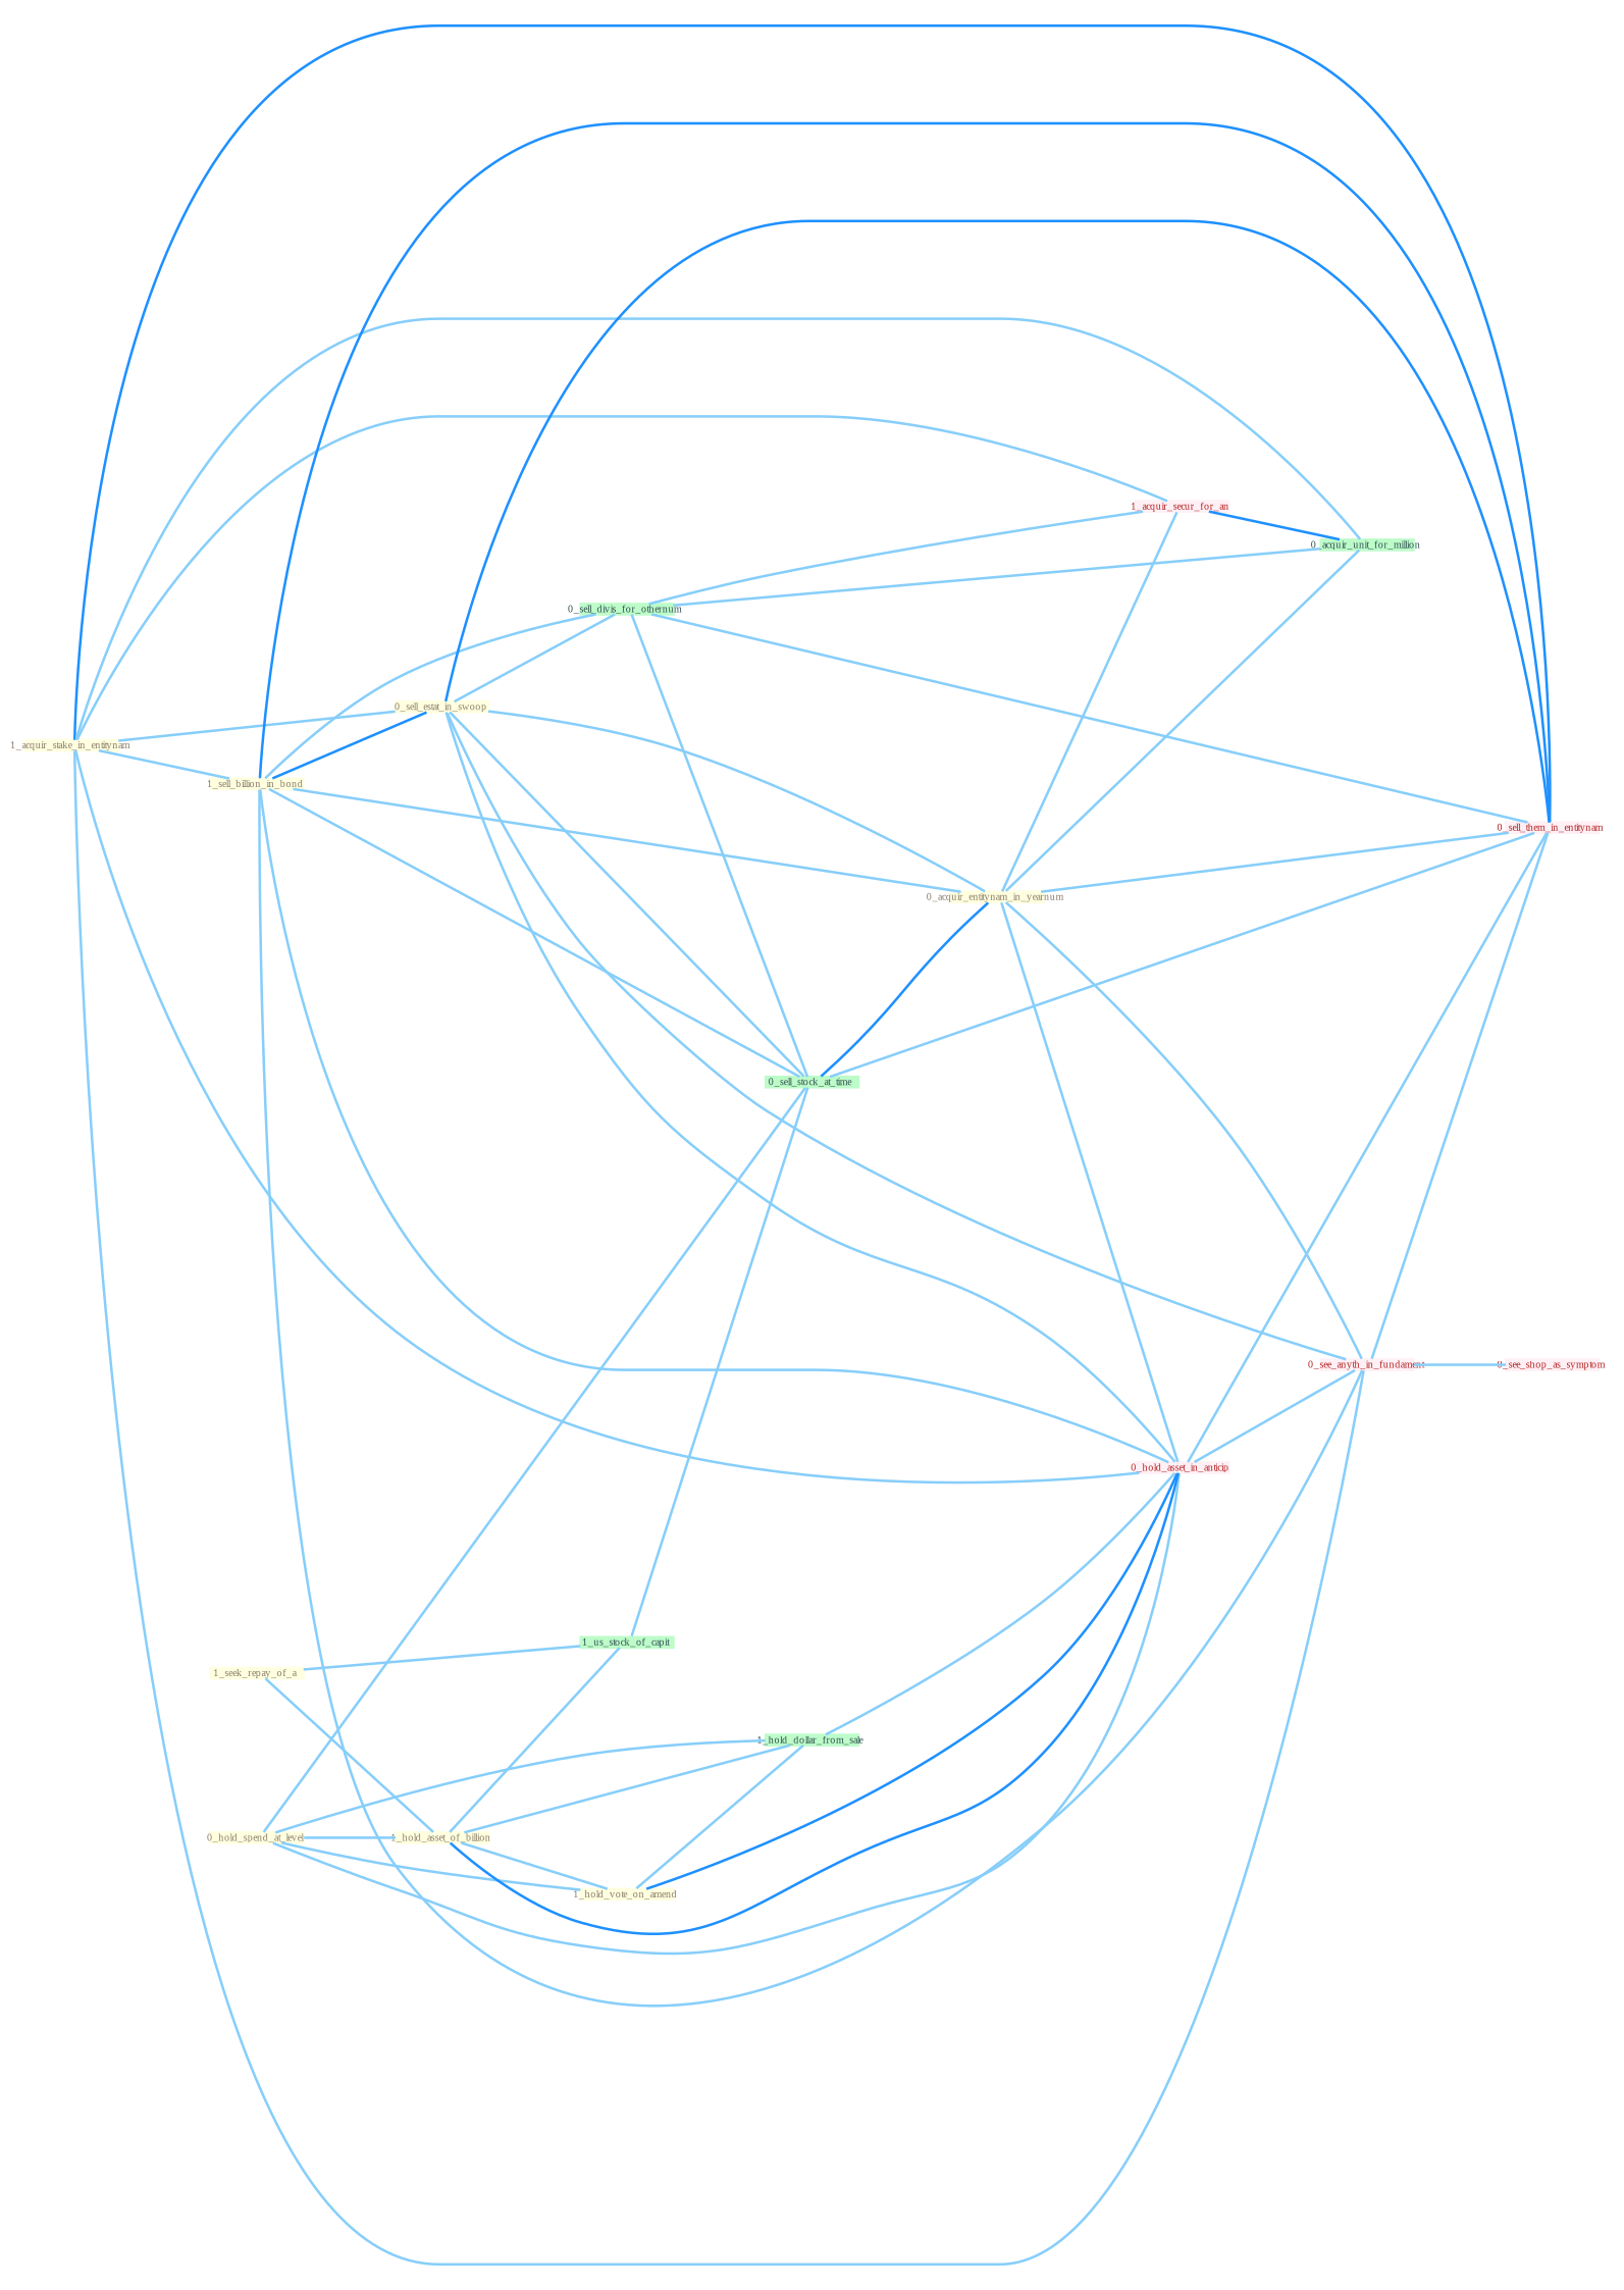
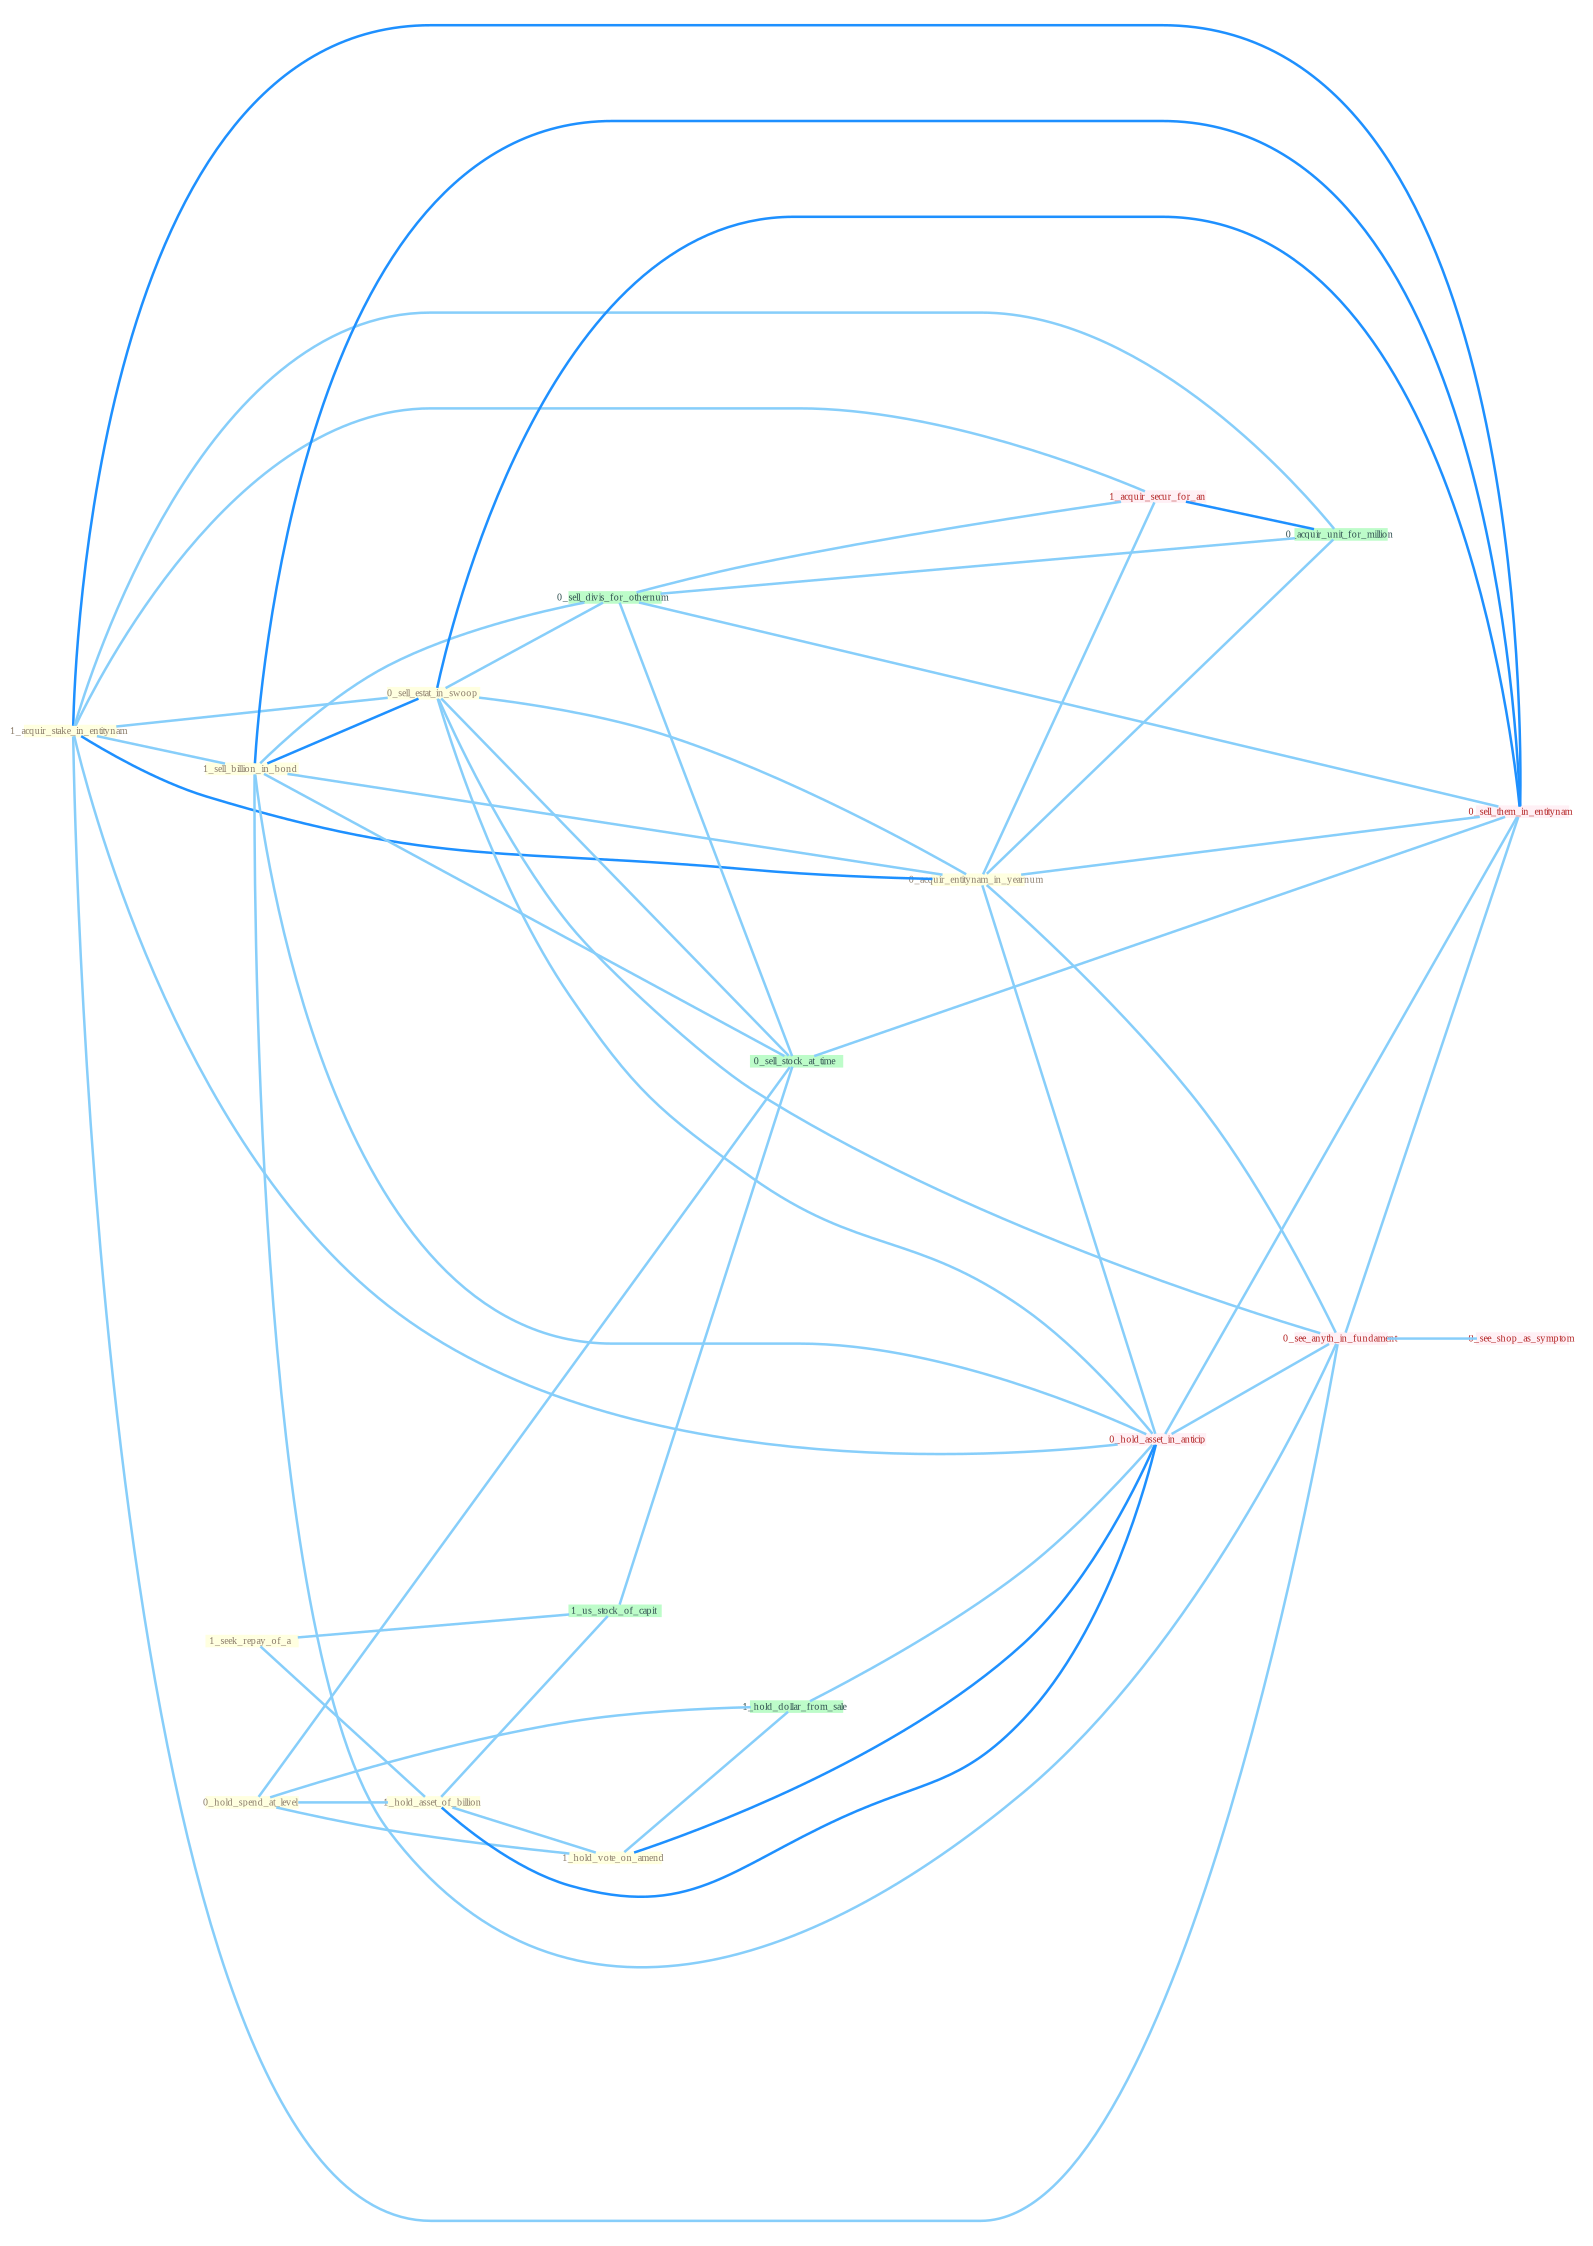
  graph {
    fontname="Liberation Serif"
    rankdir=LR
    node [color="#ffffe0" fixedsize=true fontcolor="#8b7d6b" fontname="Liberation Serif" fontsize=4 shape=polygon style=filled]
    edge [color="#87cefa" fontname="Liberation Serif" w=1]
    "1_seek_repay_of_a " [height=.06 width=.5]
    "0_hold_spend_at_level " [height=.06 width=.5]
    "1_hold_asset_of_billion " [height=.06 width=.5]
    "1_acquir_stake_in_entitynam " [height=.06 width=.5]
    "1_sell_billion_in_bond " [height=.06 width=.5]
    "1_hold_vote_on_amend " [height=.06 width=.5]
    "0_sell_estat_in_swoop " [height=.06 width=.5]
    "0_acquir_entitynam_in_yearnum " [height=.06 width=.5]
    "1_acquir_secur_for_an " [color="#fff0f5" fontcolor="#b22222" height=.06 width=.5]
    "0_hold_asset_in_anticip " [color="#fff0f5" fontcolor="#b22222" height=.06 width=.5]
    "0_see_anyth_in_fundament " [color="#fff0f5" fontcolor="#b22222" height=.06 width=.5]
    "0_see_shop_as_symptom " [color="#fff0f5" fontcolor="#b22222" height=.06 width=.5]
    "0_sell_them_in_entitynam " [color="#fff0f5" fontcolor="#b22222" height=.06 width=.5]
    "1_us_stock_of_capit " [color="#BDFCC9" fontcolor="#2f4f4f" height=.06 width=.5]
    "1_hold_dollar_from_sale " [color="#BDFCC9" fontcolor="#2f4f4f" height=.06 width=.5]
    "0_sell_stock_at_time " [color="#BDFCC9" fontcolor="#2f4f4f" height=.06 width=.5]
    "0_acquir_unit_for_million " [color="#BDFCC9" fontcolor="#2f4f4f" height=.06 width=.5]
    "0_sell_divis_for_othernum " [color="#BDFCC9" fontcolor="#2f4f4f" height=.06 width=.5]
    subgraph sub_1 {
      "1_seek_repay_of_a "
      "0_hold_spend_at_level "
      "1_hold_asset_of_billion "
      "1_acquir_stake_in_entitynam "
      "1_sell_billion_in_bond "
      "1_hold_vote_on_amend "
      "0_sell_estat_in_swoop "
      "0_acquir_entitynam_in_yearnum "
    }
    subgraph sub_2 {
      "1_acquir_secur_for_an "
      "0_hold_asset_in_anticip "
      "0_see_anyth_in_fundament "
      "0_see_shop_as_symptom "
      "0_sell_them_in_entitynam "
    }
    "1_seek_repay_of_a " -- "1_hold_asset_of_billion "
    "1_seek_repay_of_a " -- "1_us_stock_of_capit "
    "0_hold_spend_at_level " -- "1_hold_asset_of_billion "
    "0_hold_spend_at_level " -- "1_hold_vote_on_amend "
-   "0_hold_spend_at_level " -- "0_hold_asset_in_anticip "
    "0_hold_spend_at_level " -- "1_hold_dollar_from_sale "
    "0_hold_spend_at_level " -- "0_sell_stock_at_time "
    "1_hold_asset_of_billion " -- "1_hold_vote_on_amend "
    "1_hold_asset_of_billion " -- "0_hold_asset_in_anticip " [color="#1e90ff" w=2]
    "1_hold_asset_of_billion " -- "1_us_stock_of_capit "
-   "1_hold_asset_of_billion " -- "1_hold_dollar_from_sale "
    "1_acquir_stake_in_entitynam " -- "1_sell_billion_in_bond "
    "1_acquir_stake_in_entitynam " -- "0_sell_estat_in_swoop "
-   "0_sell_stock_at_time " -- "0_acquir_entitynam_in_yearnum " [color="#1e90ff" w=2]
+   "1_acquir_stake_in_entitynam " -- "0_acquir_entitynam_in_yearnum " [color="#1e90ff" w=2]
    "1_acquir_stake_in_entitynam " -- "1_acquir_secur_for_an "
    "1_acquir_stake_in_entitynam " -- "0_hold_asset_in_anticip "
    "1_acquir_stake_in_entitynam " -- "0_see_anyth_in_fundament "
    "1_acquir_stake_in_entitynam " -- "0_sell_them_in_entitynam " [color="#1e90ff" w=2]
    "1_acquir_stake_in_entitynam " -- "0_acquir_unit_for_million "
    "1_sell_billion_in_bond " -- "0_sell_estat_in_swoop " [color="#1e90ff" w=2]
    "1_sell_billion_in_bond " -- "0_acquir_entitynam_in_yearnum "
    "1_sell_billion_in_bond " -- "0_hold_asset_in_anticip "
    "1_sell_billion_in_bond " -- "0_see_anyth_in_fundament "
    "1_sell_billion_in_bond " -- "0_sell_them_in_entitynam " [color="#1e90ff" w=2]
    "1_sell_billion_in_bond " -- "0_sell_stock_at_time "
    "1_sell_billion_in_bond " -- "0_sell_divis_for_othernum "
    "1_hold_vote_on_amend " -- "0_hold_asset_in_anticip " [color="#1e90ff"]
    "1_hold_vote_on_amend " -- "1_hold_dollar_from_sale "
    "0_sell_estat_in_swoop " -- "0_acquir_entitynam_in_yearnum "
    "0_sell_estat_in_swoop " -- "0_hold_asset_in_anticip "
    "0_sell_estat_in_swoop " -- "0_see_anyth_in_fundament "
    "0_sell_estat_in_swoop " -- "0_sell_them_in_entitynam " [color="#1e90ff" w=2]
    "0_sell_estat_in_swoop " -- "0_sell_stock_at_time "
    "0_sell_estat_in_swoop " -- "0_sell_divis_for_othernum "
    "0_acquir_entitynam_in_yearnum " -- "1_acquir_secur_for_an "
    "0_acquir_entitynam_in_yearnum " -- "0_hold_asset_in_anticip "
    "0_acquir_entitynam_in_yearnum " -- "0_see_anyth_in_fundament "
    "0_acquir_entitynam_in_yearnum " -- "0_sell_them_in_entitynam "
    "0_acquir_entitynam_in_yearnum " -- "0_acquir_unit_for_million "
    "1_acquir_secur_for_an " -- "0_acquir_unit_for_million " [color="#1e90ff" w=2]
    "0_hold_asset_in_anticip " -- "0_see_anyth_in_fundament "
    "0_hold_asset_in_anticip " -- "0_sell_them_in_entitynam "
    "0_see_anyth_in_fundament " -- "0_see_shop_as_symptom "
    "0_see_anyth_in_fundament " -- "0_sell_them_in_entitynam "
    "1_us_stock_of_capit " -- "0_sell_stock_at_time "
    "1_hold_dollar_from_sale " -- "0_hold_asset_in_anticip "
    "0_sell_stock_at_time " -- "0_sell_them_in_entitynam "
    "0_sell_divis_for_othernum " -- "1_acquir_secur_for_an "
    "0_sell_divis_for_othernum " -- "0_sell_them_in_entitynam "
    "0_sell_divis_for_othernum " -- "0_sell_stock_at_time "
    "0_sell_divis_for_othernum " -- "0_acquir_unit_for_million "
  }
